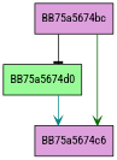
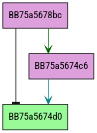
  digraph {
    fontname="Roboto Condensed"
    splines=ortho
    node [fillcolor=plum fontname="Roboto Condensed" shape=box style=filled]
    edge [arrowhead=vee fontname="Roboto Condensed"]
    n1 [fillcolor=palegreen label=BB75a5674d0]
-   BB75a5674bc
+   BB75a5674bc [label=BB75a5678bc]
    BB75a5674c6
    BB75a5674bc -> n1 [arrowhead=tee color=black]
    BB75a5674bc -> BB75a5674c6 [color=darkgreen]
-   n1 -> BB75a5674c6 [color=teal]
+   BB75a5674c6 -> n1 [color=teal]
  }
